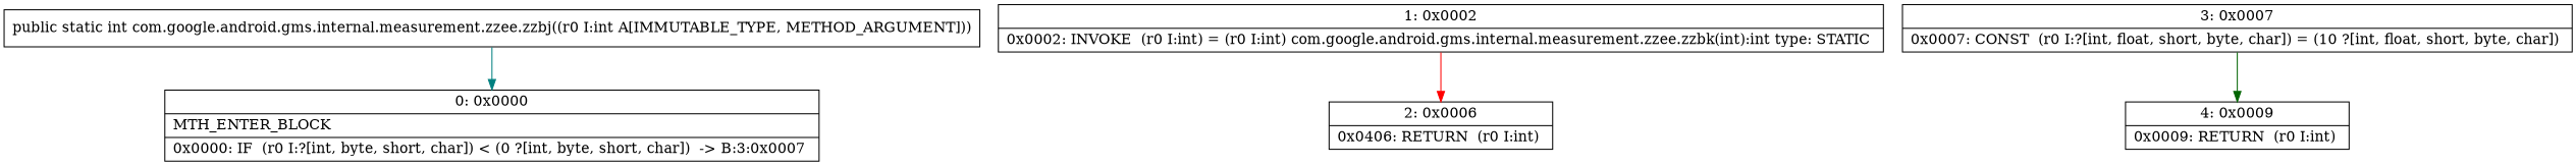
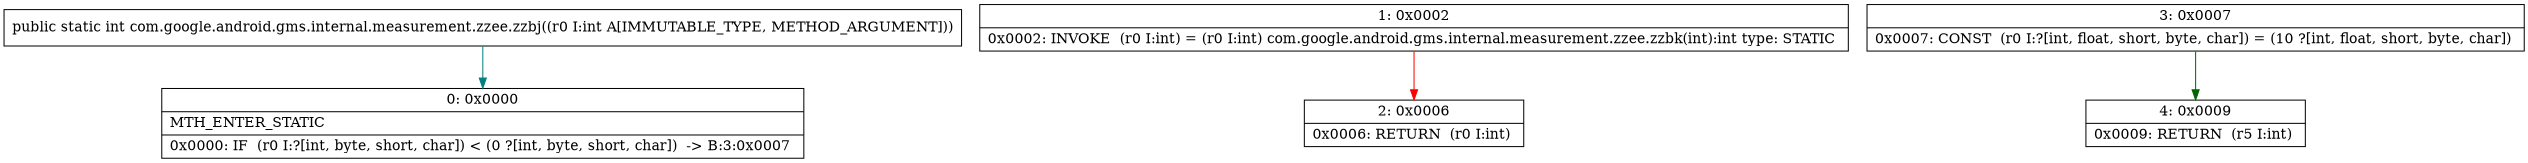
  digraph {
    node [shape=record]
-   n1 [label="{0\:\ 0x0000|MTH_ENTER_BLOCK\l|0x0000: IF  (r0 I:?[int, byte, short, char]) \< (0 ?[int, byte, short, char])  \-\> B:3:0x0007 \l}"]
+   n1 [label="{0\:\ 0x0000|MTH_ENTER_STATIC\l|0x0000: IF  (r0 I:?[int, byte, short, char]) \< (0 ?[int, byte, short, char])  \-\> B:3:0x0007 \l}"]
    n2 [label="{1\:\ 0x0002|0x0002: INVOKE  (r0 I:int) = (r0 I:int) com.google.android.gms.internal.measurement.zzee.zzbk(int):int type: STATIC \l}"]
-   n3 [label="{2\:\ 0x0006|0x0406: RETURN  (r0 I:int) \l}"]
+   n3 [label="{2\:\ 0x0006|0x0006: RETURN  (r0 I:int) \l}"]
    n4 [label="{3\:\ 0x0007|0x0007: CONST  (r0 I:?[int, float, short, byte, char]) = (10 ?[int, float, short, byte, char]) \l}"]
-   n5 [label="{4\:\ 0x0009|0x0009: RETURN  (r0 I:int) \l}"]
+   n5 [label="{4\:\ 0x0009|0x0009: RETURN  (r5 I:int) \l}"]
    n6 [label="{public static int com.google.android.gms.internal.measurement.zzee.zzbj((r0 I:int A[IMMUTABLE_TYPE, METHOD_ARGUMENT])) }"]
    n2 -> n3 [color=red]
    n4 -> n5 [color=darkgreen]
    n6 -> n1 [color=teal]
  }
